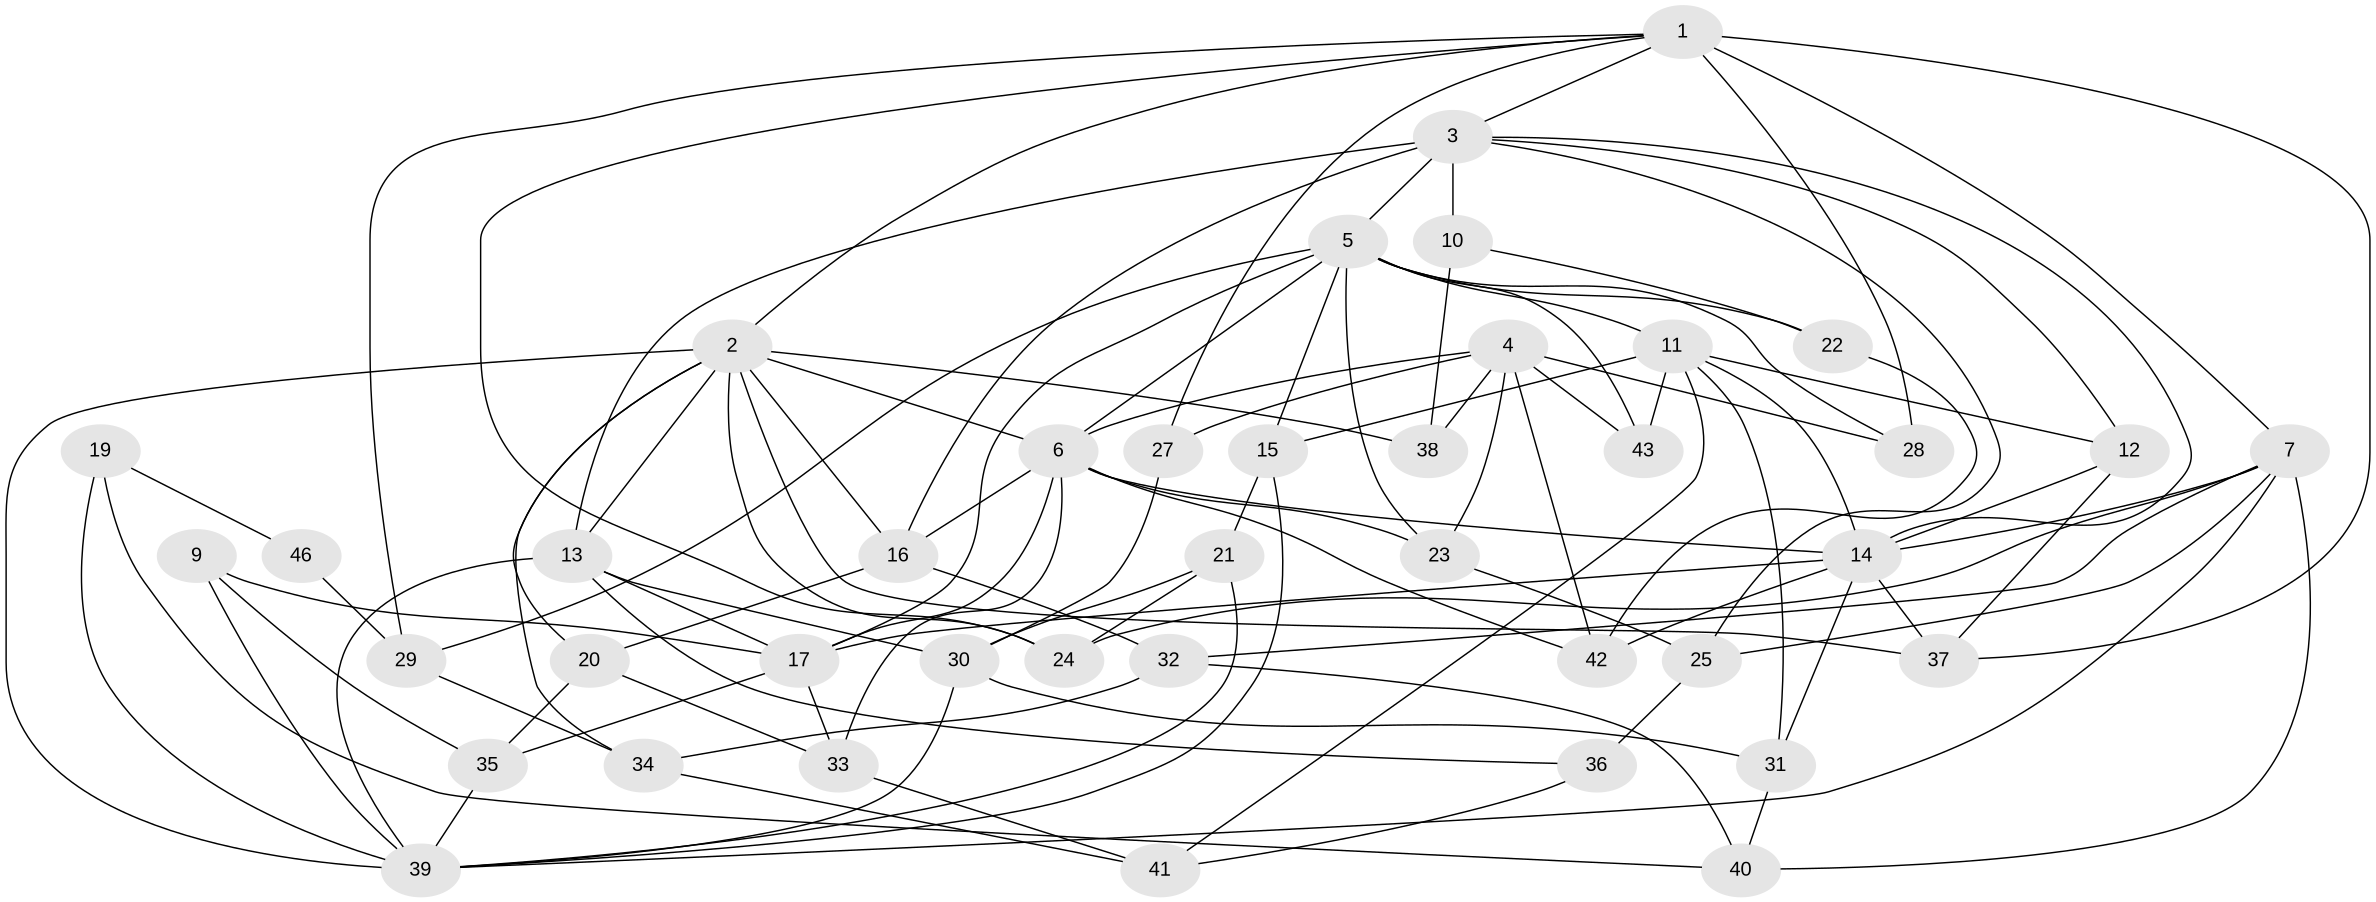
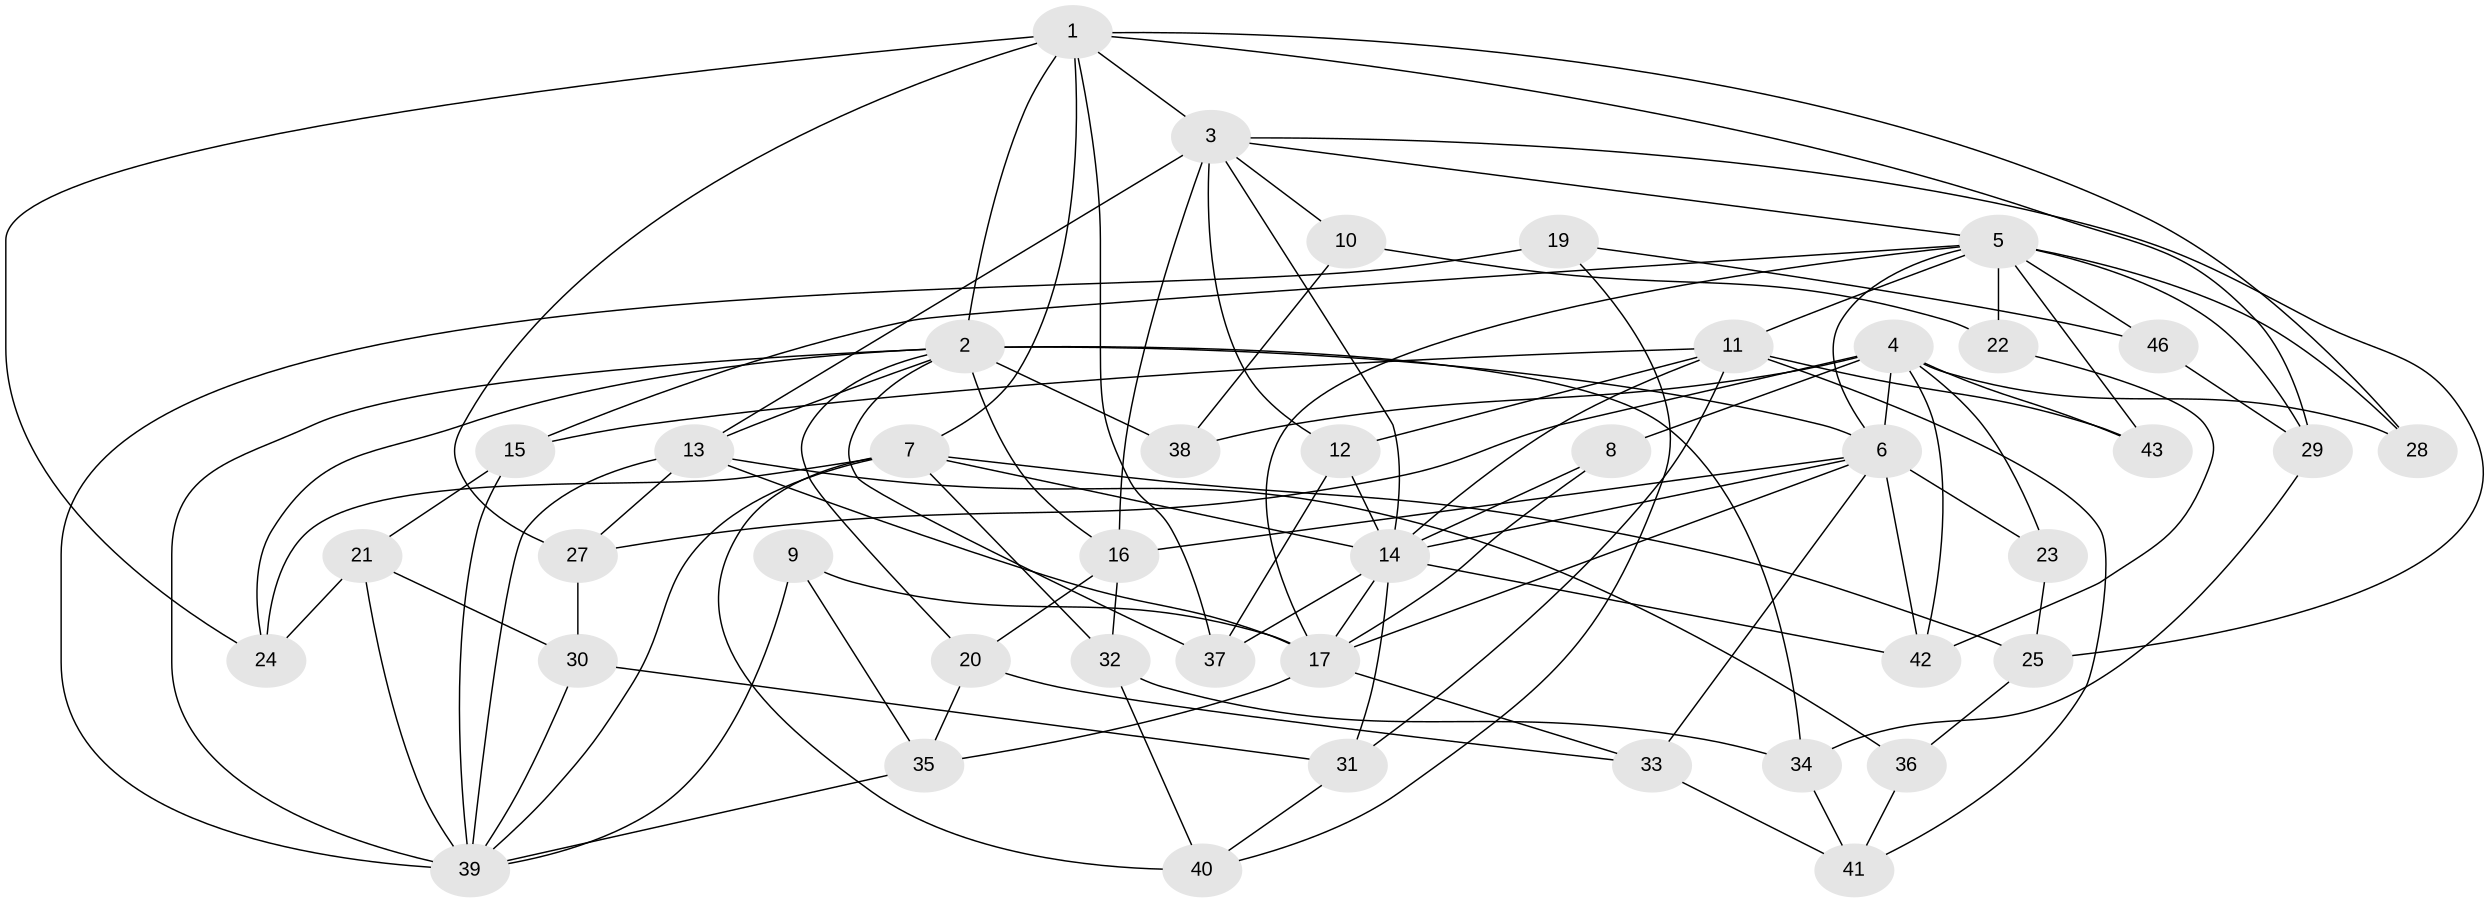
  graph {
    fontname="Liberation Sans"
    node [color=gray90 fontname="Liberation Sans" style=filled]
    edge [fontname="Liberation Sans" weight=1.0]
    1
    2
    3
    7
    24
    27
    28
    29
    37
    6
    13
    16
    20
    34
    38
    39
    5
    10
    12
    14
    25
    32
    40
    30
    23
    42
    17
    33
    36
    35
    41
    43
    11
    15
    22
    n36 [label=46]
    31
    4
+   8
    21
    9
    19
    1 -- 2
    1 -- 3
    1 -- 7 [weight=2.0]
    1 -- 24
    1 -- 27
    1 -- 28 [weight=2.0]
    1 -- 29
    1 -- 37
    2 -- 24
    2 -- 37
    2 -- 6 [weight=2.0]
    2 -- 13
    2 -- 16 [weight=2.0]
    2 -- 20
    2 -- 34
    2 -- 38
    2 -- 39
    3 -- 13 [weight=3.0]
    3 -- 16
    3 -- 5
    3 -- 10 [weight=2.0]
    3 -- 12
    3 -- 14
    3 -- 25
    7 -- 24
    7 -- 39
    7 -- 14
    7 -- 25
    7 -- 32
    7 -- 40
    27 -- 30
    29 -- 34
    6 -- 16
    6 -- 14
    6 -- 23
    6 -- 42
    6 -- 17
    6 -- 33
-   13 -- 30
+   13 -- 27
    13 -- 39
    13 -- 17
    13 -- 36
    16 -- 20
    16 -- 32
    20 -- 33
    20 -- 35
    34 -- 41
    5 -- 28
    5 -- 29
    5 -- 6
    5 -- 17
    5 -- 43
    5 -- 11
    5 -- 15
    5 -- 22 [weight=2.0]
-   5 -- 23 [weight=2.0]
+   5 -- n36 [weight=2.0]
    10 -- 38
    10 -- 22
    12 -- 37
    12 -- 14
    14 -- 37
    14 -- 42
    14 -- 17 [weight=2.0]
    14 -- 31
    25 -- 36
    32 -- 34
    32 -- 40
    30 -- 39
    30 -- 31
    23 -- 25
    17 -- 33
    17 -- 35
    33 -- 41
    36 -- 41
    35 -- 39
    11 -- 12
    11 -- 14 [weight=2.0]
    11 -- 41
    11 -- 43
    11 -- 15
    11 -- 31
    15 -- 39
    15 -- 21
    22 -- 42
    n36 -- 29
    31 -- 40
    4 -- 27
    4 -- 28
    4 -- 6
    4 -- 38 [weight=2.0]
    4 -- 23 [weight=2.0]
    4 -- 42
    4 -- 43 [weight=2.0]
+   4 -- 8 [weight=2.0]
+   8 -- 14
+   8 -- 17
    21 -- 24
    21 -- 39
    21 -- 30
    9 -- 39
    9 -- 17 [weight=2.0]
    9 -- 35
    19 -- 39 [weight=2.0]
    19 -- 40
    19 -- n36
  }
